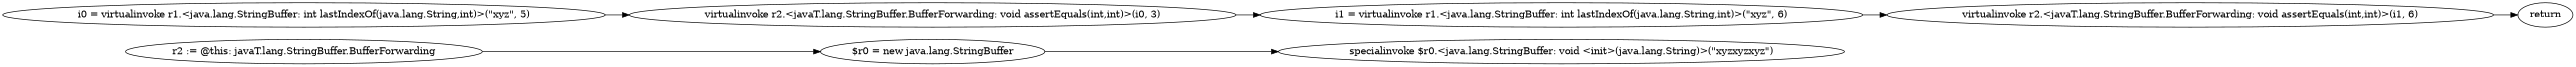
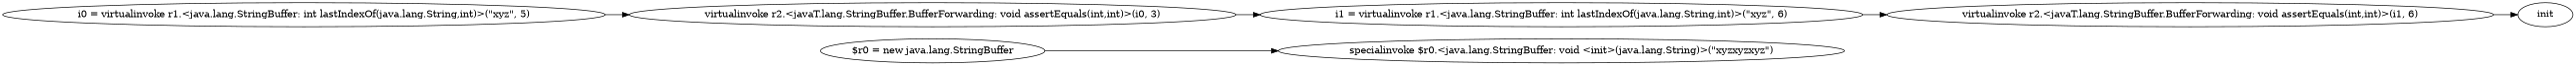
  digraph {
    rankdir=LR
-   "r2 := @this: javaT.lang.StringBuffer.BufferForwarding"
    "$r0 = new java.lang.StringBuffer"
    "specialinvoke $r0.<java.lang.StringBuffer: void <init>(java.lang.String)>(\"xyzxyzxyz\")"
    "i0 = virtualinvoke r1.<java.lang.StringBuffer: int lastIndexOf(java.lang.String,int)>(\"xyz\", 5)"
    "virtualinvoke r2.<javaT.lang.StringBuffer.BufferForwarding: void assertEquals(int,int)>(i0, 3)"
    "i1 = virtualinvoke r1.<java.lang.StringBuffer: int lastIndexOf(java.lang.String,int)>(\"xyz\", 6)"
    "virtualinvoke r2.<javaT.lang.StringBuffer.BufferForwarding: void assertEquals(int,int)>(i1, 6)"
-   return
-   "r2 := @this: javaT.lang.StringBuffer.BufferForwarding" -> "$r0 = new java.lang.StringBuffer"
+   return [label=init]
    "$r0 = new java.lang.StringBuffer" -> "specialinvoke $r0.<java.lang.StringBuffer: void <init>(java.lang.String)>(\"xyzxyzxyz\")"
    "i0 = virtualinvoke r1.<java.lang.StringBuffer: int lastIndexOf(java.lang.String,int)>(\"xyz\", 5)" -> "virtualinvoke r2.<javaT.lang.StringBuffer.BufferForwarding: void assertEquals(int,int)>(i0, 3)"
    "virtualinvoke r2.<javaT.lang.StringBuffer.BufferForwarding: void assertEquals(int,int)>(i0, 3)" -> "i1 = virtualinvoke r1.<java.lang.StringBuffer: int lastIndexOf(java.lang.String,int)>(\"xyz\", 6)"
    "i1 = virtualinvoke r1.<java.lang.StringBuffer: int lastIndexOf(java.lang.String,int)>(\"xyz\", 6)" -> "virtualinvoke r2.<javaT.lang.StringBuffer.BufferForwarding: void assertEquals(int,int)>(i1, 6)"
    "virtualinvoke r2.<javaT.lang.StringBuffer.BufferForwarding: void assertEquals(int,int)>(i1, 6)" -> return
  }
